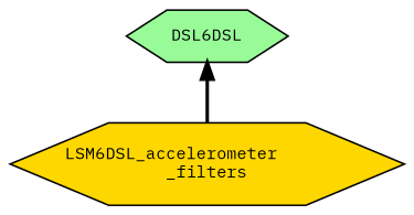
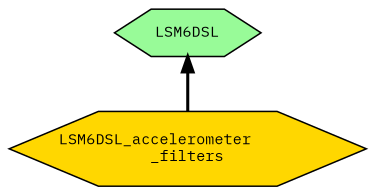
  digraph {
    rankdir=TB
    fontname="IBM Plex Mono"
    node [color=black fontname="IBM Plex Mono" fontsize=10 shape=hexagon style=filled]
-   n1 [fillcolor=palegreen height=0.2 label=DSL6DSL width=0.4]
+   n1 [fillcolor=palegreen height=0.2 label=LSM6DSL width=0.4]
    n2 [fillcolor=gold fontcolor=black height=0.2 label="LSM6DSL_accelerometer\l_filters" width=0.4]
    n1 -> n2 [dir=back fontname="IBM Plex Mono" fontsize=10 labelfontname=Helvetica labelfontsize=10 shape=plaintext style=bold]
  }
